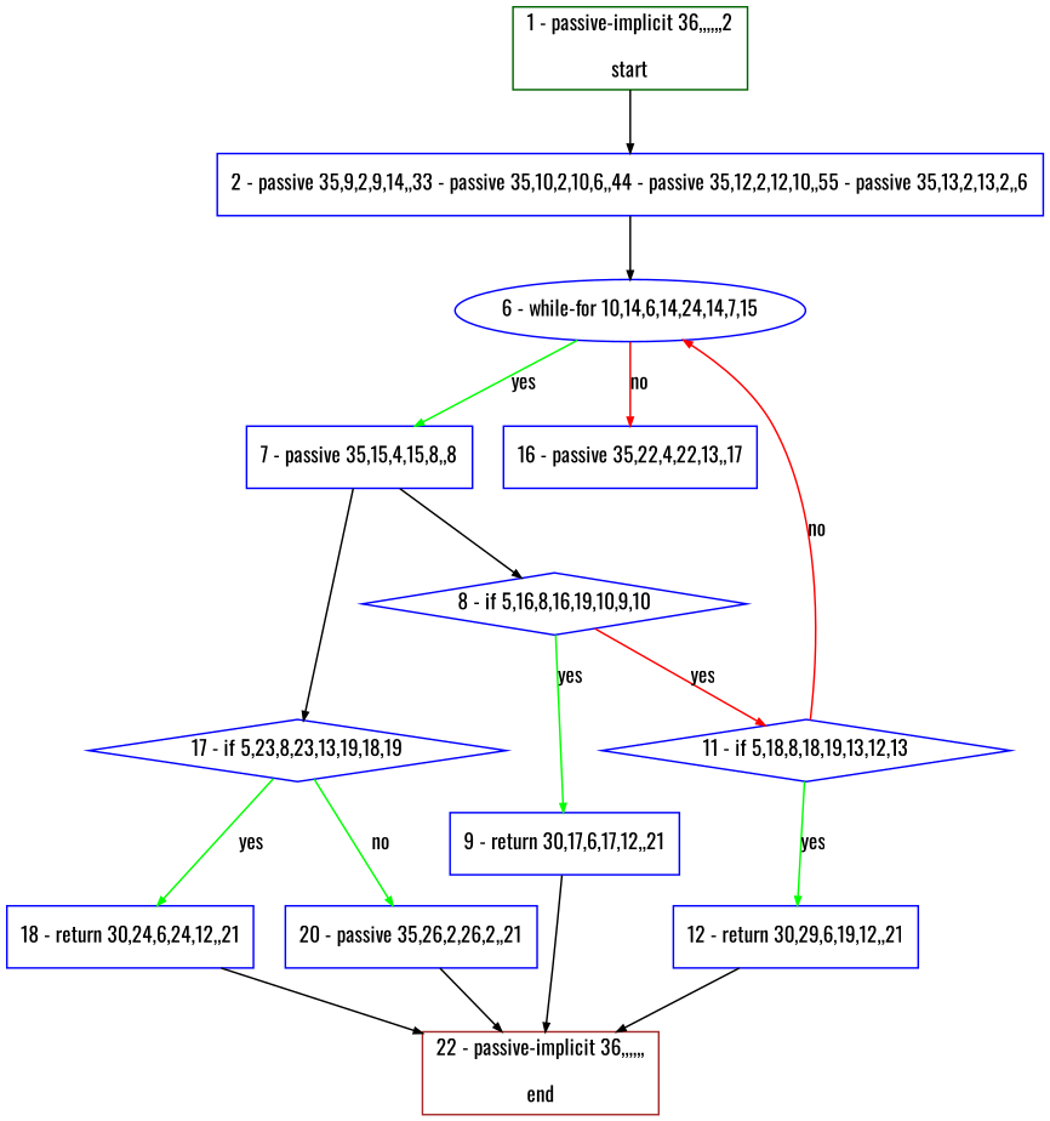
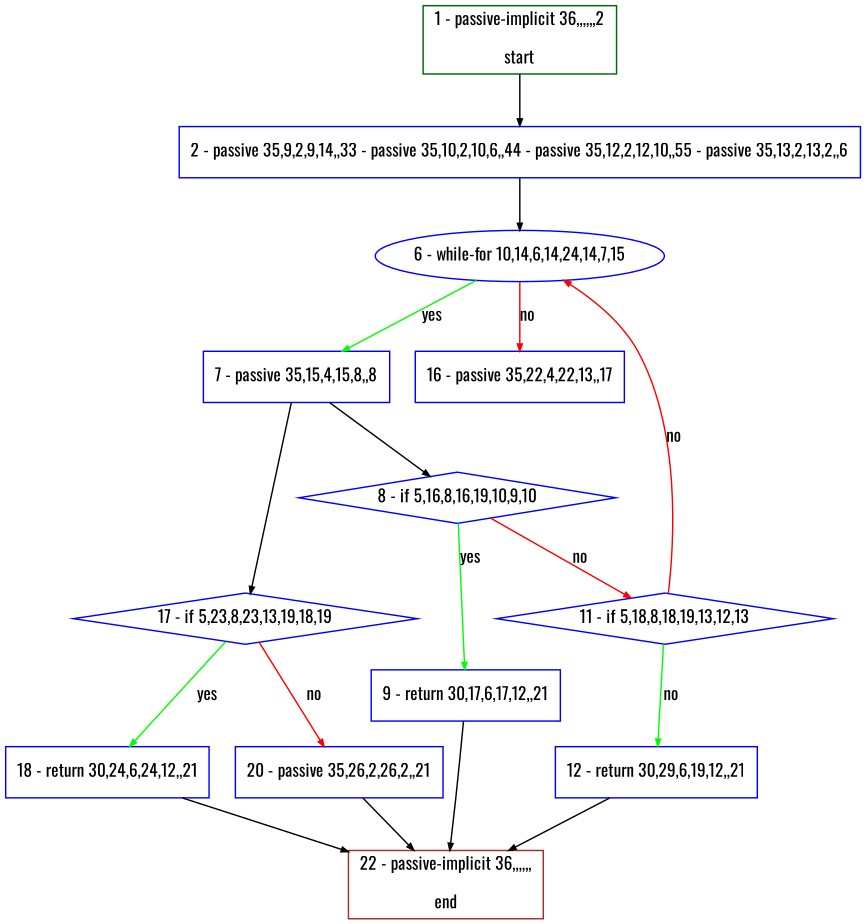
  digraph {
    bgcolor=white
    compound=true
    fillcolor="#FFFFCC"
    fontname=Oswald
    fontsize=12
    pack=true
    packmode=clust
    style="rounded,filled"
    node [color="#0000ff" compound=true fillcolor="#ffffff" fixedsize=false fontname=Oswald fontsize=12 node_initialized=no shape=box style=filled]
    edge [arrowhead=normal arrowsize=0.5 arrowtail=none color="#000000" compound=true dir=forward fontcolor=black fontname=Oswald fontsize=12]
    n1 [label="2 - passive 35,9,2,9,14,,33 - passive 35,10,2,10,6,,44 - passive 35,12,2,12,10,,55 - passive 35,13,2,13,2,,6"]
    n2 [label="6 - while-for 10,14,6,14,24,14,7,15" shape=oval]
    n3 [label="7 - passive 35,15,4,15,8,,8"]
    n4 [label="16 - passive 35,22,4,22,13,,17"]
    n5 [color="#006400" label="1 - passive-implicit 36,,,,,,2\n\nstart"]
    n6 [label="8 - if 5,16,8,16,19,10,9,10" shape=diamond]
    n7 [label="17 - if 5,23,8,23,13,19,18,19" shape=diamond]
    n8 [label="9 - return 30,17,6,17,12,,21"]
    n9 [label="11 - if 5,18,8,18,19,13,12,13" shape=diamond]
    n10 [label="18 - return 30,24,6,24,12,,21"]
    n11 [label="20 - passive 35,26,2,26,2,,21"]
    n12 [color="#a52a2a" label="22 - passive-implicit 36,,,,,,\n\nend"]
    n13 [label="12 - return 30,29,6,19,12,,21"]
    n1 -> n2
    n2 -> n3 [color="#00ff00" label=yes]
    n2 -> n4 [color="#ff0000" label=no]
    n3 -> n6
    n3 -> n7
    n5 -> n1
    n6 -> n8 [color="#00ff00" label=yes]
-   n6 -> n9 [color="#ff0000" label=yes]
+   n6 -> n9 [color="#ff0000" label=no]
    n7 -> n10 [color="#00ff00" label=yes]
-   n7 -> n11 [color="#00ff00" label=no]
+   n7 -> n11 [color="#ff0000" label=no]
    n8 -> n12
    n9 -> n2 [color="#ff0000" label=no]
-   n9 -> n13 [color="#00ff00" label=yes]
+   n9 -> n13 [color="#00ff00" label=no]
    n10 -> n12
    n11 -> n12
    n13 -> n12
  }
